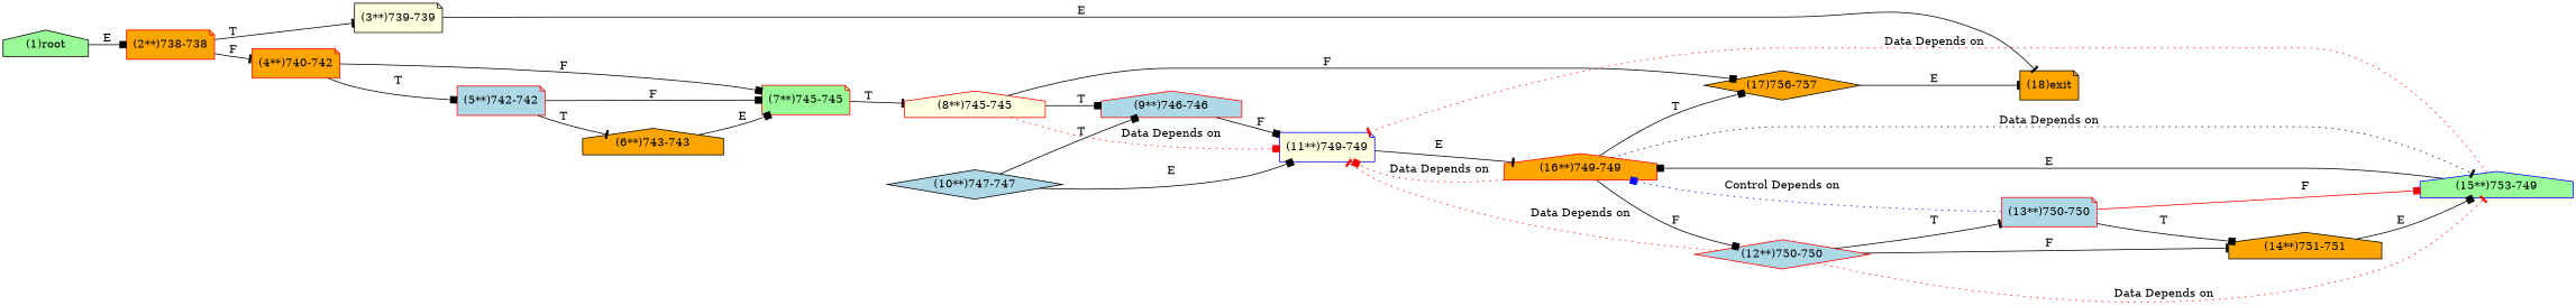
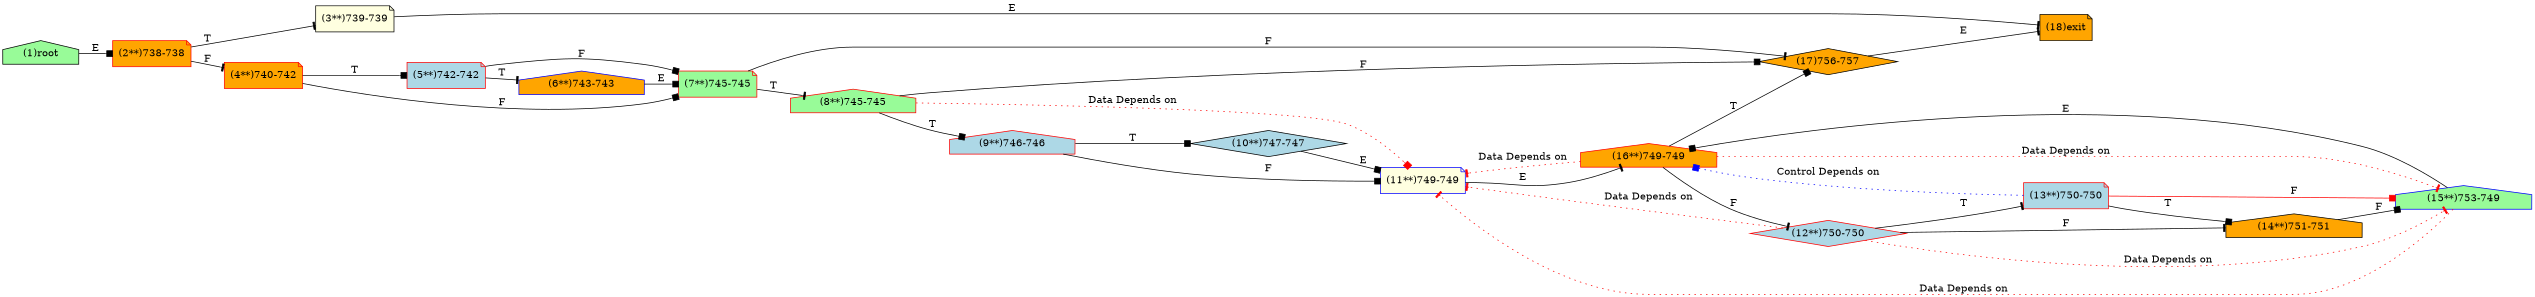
  digraph {
    rankdir=LR
    node [fillcolor=orange shape=note style=filled color=red]
    edge [arrowhead=box]
    n1 [fillcolor=palegreen label="(1)root" shape=house color=""]
    n2 [label="(2**)738-738"]
    n3 [fillcolor=lightyellow label="(3**)739-739" color=""]
    n4 [label="(4**)740-742"]
    n5 [label="(18)exit" color=""]
    n6 [fillcolor=lightblue label="(5**)742-742"]
    n7 [fillcolor=palegreen label="(7**)745-745"]
-   n8 [label="(6**)743-743" shape=house color=""]
-   n9 [fillcolor=lightyellow label="(8**)745-745" shape=house]
+   n8 [label="(6**)743-743" shape=house color=blue]
+   n9 [fillcolor=palegreen label="(8**)745-745" shape=house]
    n10 [label="(17)756-757" shape=diamond color=""]
    n11 [fillcolor=lightblue label="(9**)746-746" shape=house]
    n12 [color=blue fillcolor=lightyellow label="(11**)749-749"]
    n13 [fillcolor=lightblue label="(10**)747-747" shape=diamond color=""]
    n14 [label="(16**)749-749" shape=house]
    n15 [fillcolor=lightblue label="(12**)750-750" shape=diamond]
    n16 [color=blue fillcolor=palegreen label="(15**)753-749" shape=house]
    n17 [fillcolor=lightblue label="(13**)750-750"]
    n18 [label="(14**)751-751" shape=house color=""]
    n1 -> n2 [label=E]
    n2 -> n3 [arrowhead=tee label=T]
    n2 -> n4 [arrowhead=tee label=F]
    n3 -> n5 [arrowhead=tee label=E]
    n4 -> n6 [label=T]
    n4 -> n7 [label=F]
    n6 -> n7 [label=F]
    n6 -> n8 [arrowhead=tee label=T]
    n7 -> n9 [arrowhead=tee label=T]
+   n7 -> n10 [arrowhead=tee label=F]
    n8 -> n7 [label=E]
    n9 -> n10 [label=F]
    n9 -> n11 [label=T]
    n9 -> n12 [color=red label="Data Depends on" style=dotted]
    n10 -> n5 [arrowhead=tee label=E]
    n11 -> n12 [label=F]
-   n13 -> n11 [label=T]
+   n11 -> n13 [label=T]
    n12 -> n14 [arrowhead=tee label=E]
    n13 -> n12 [label=E]
    n14 -> n10 [label=T]
-   n14 -> n12 [color=red label="Data Depends on" style=dotted]
-   n14 -> n15 [label=F]
-   n14 -> n16 [arrowhead=tee color=black label="Data Depends on" style=dotted]
+   n14 -> n12 [arrowhead=tee color=red label="Data Depends on" style=dotted]
+   n14 -> n15 [arrowhead=tee label=F]
+   n14 -> n16 [arrowhead=tee color=red label="Data Depends on" style=dotted]
    n15 -> n12 [arrowhead=tee color=red label="Data Depends on" style=dotted]
    n15 -> n16 [arrowhead=tee color=red label="Data Depends on" style=dotted]
    n15 -> n17 [arrowhead=tee label=T]
    n15 -> n18 [arrowhead=tee label=F]
    n16 -> n12 [arrowhead=tee color=red label="Data Depends on" style=dotted]
    n16 -> n14 [label=E]
    n17 -> n14 [color=blue label="Control Depends on" style=dotted]
    n17 -> n16 [color=red label=F]
    n17 -> n18 [label=T]
-   n18 -> n16 [label=E]
+   n18 -> n16 [label=F]
  }
